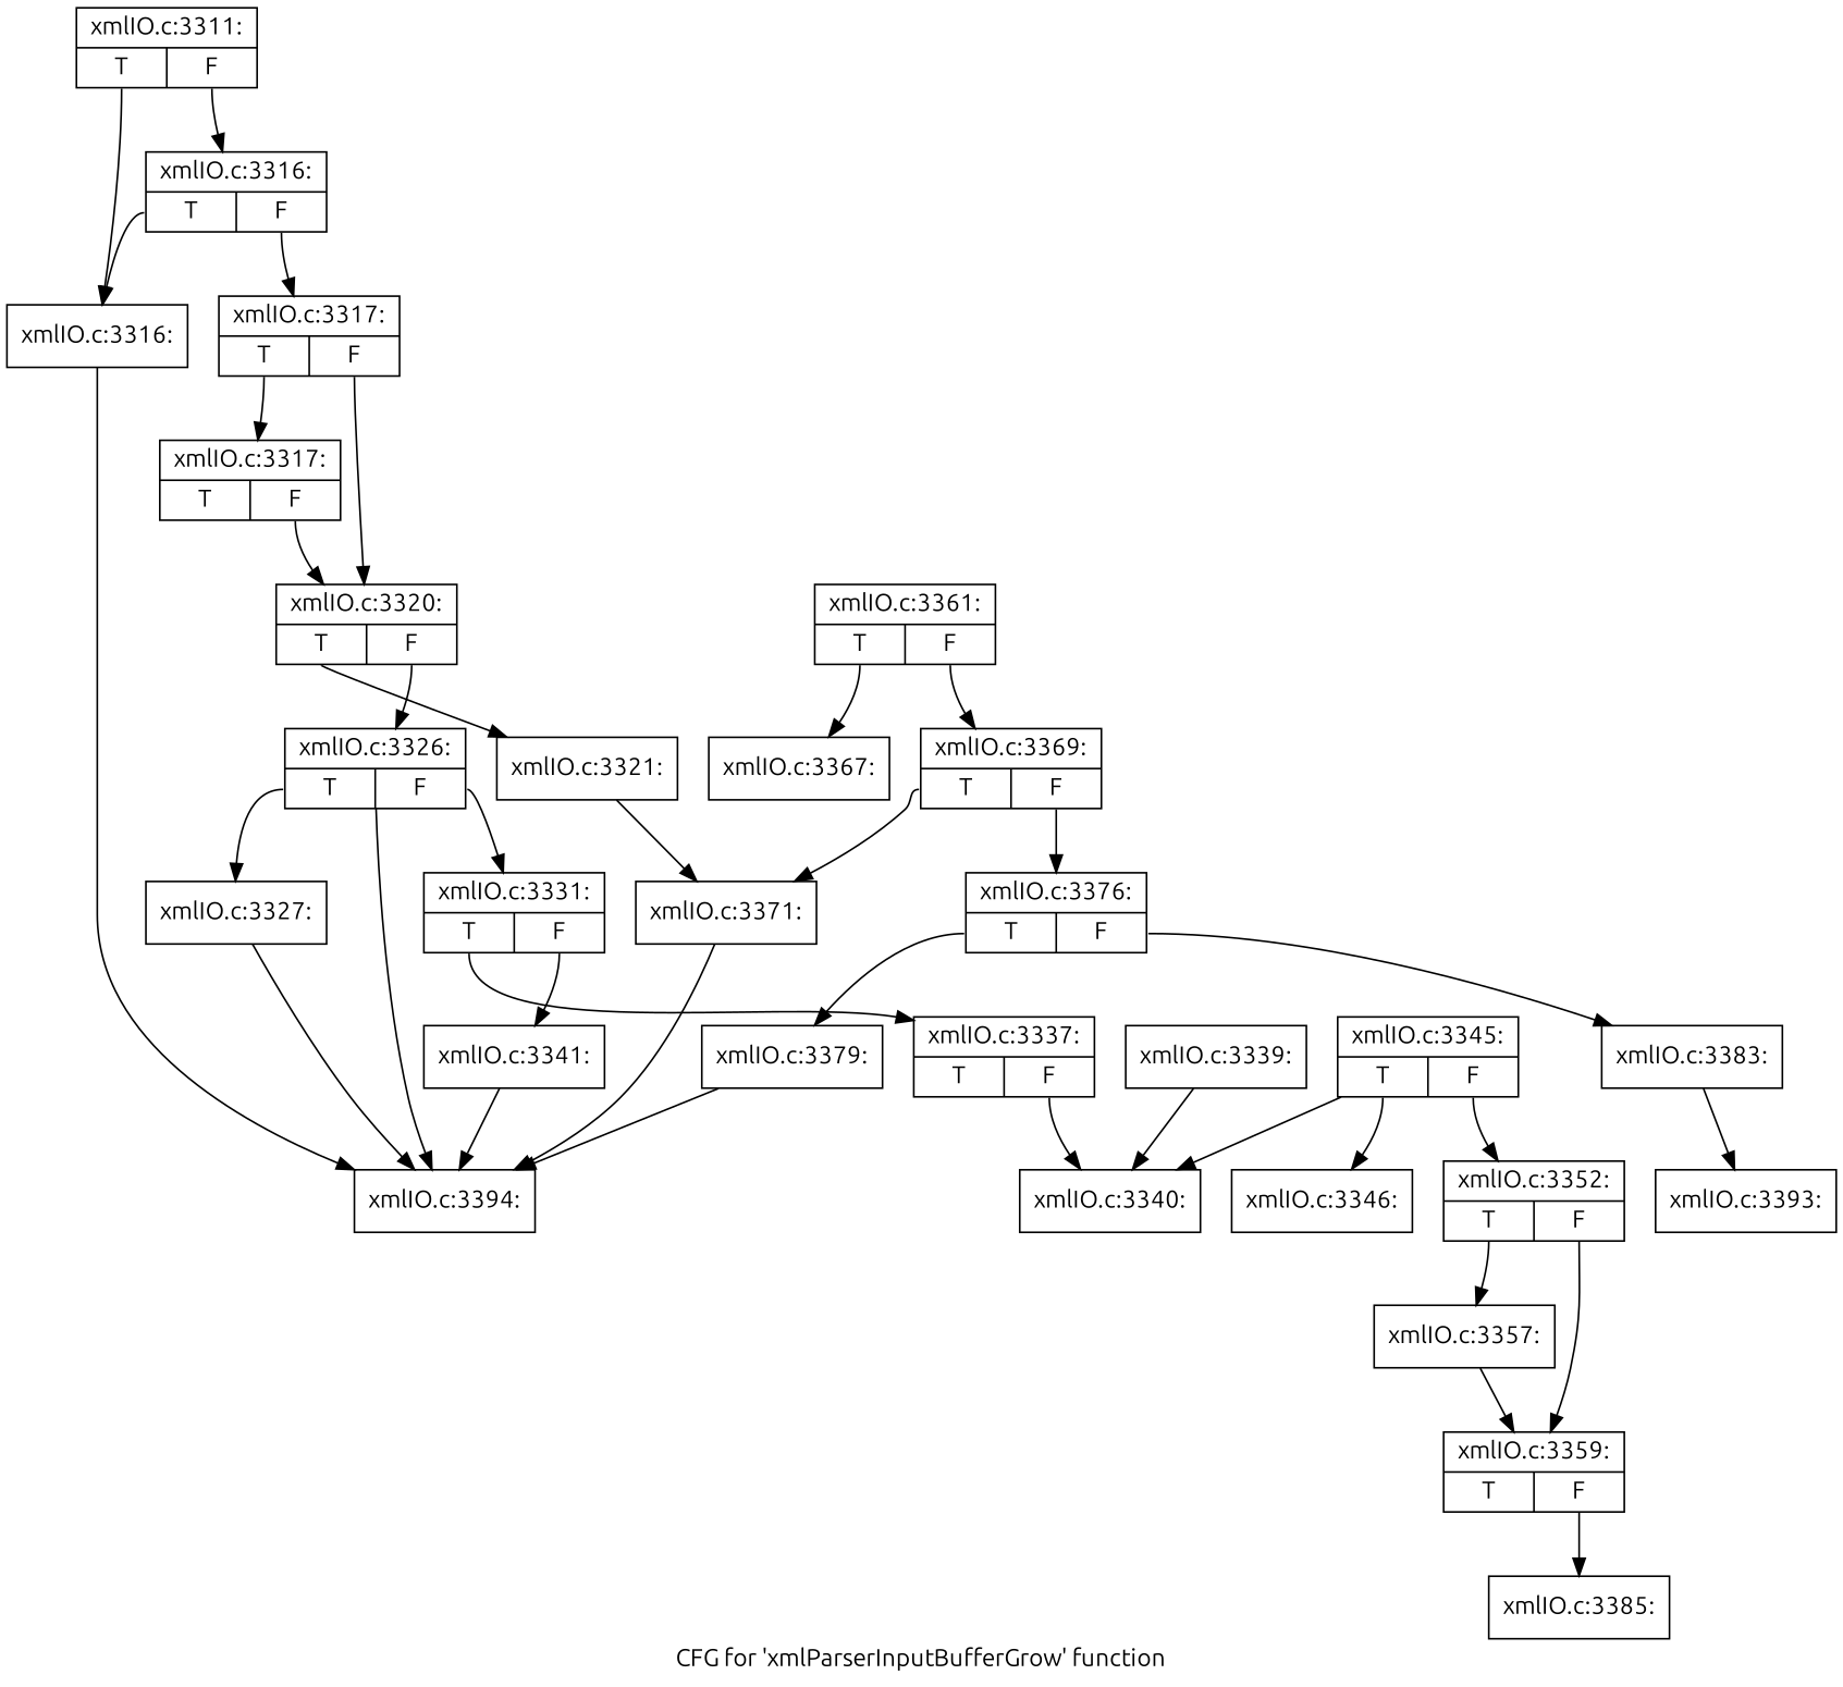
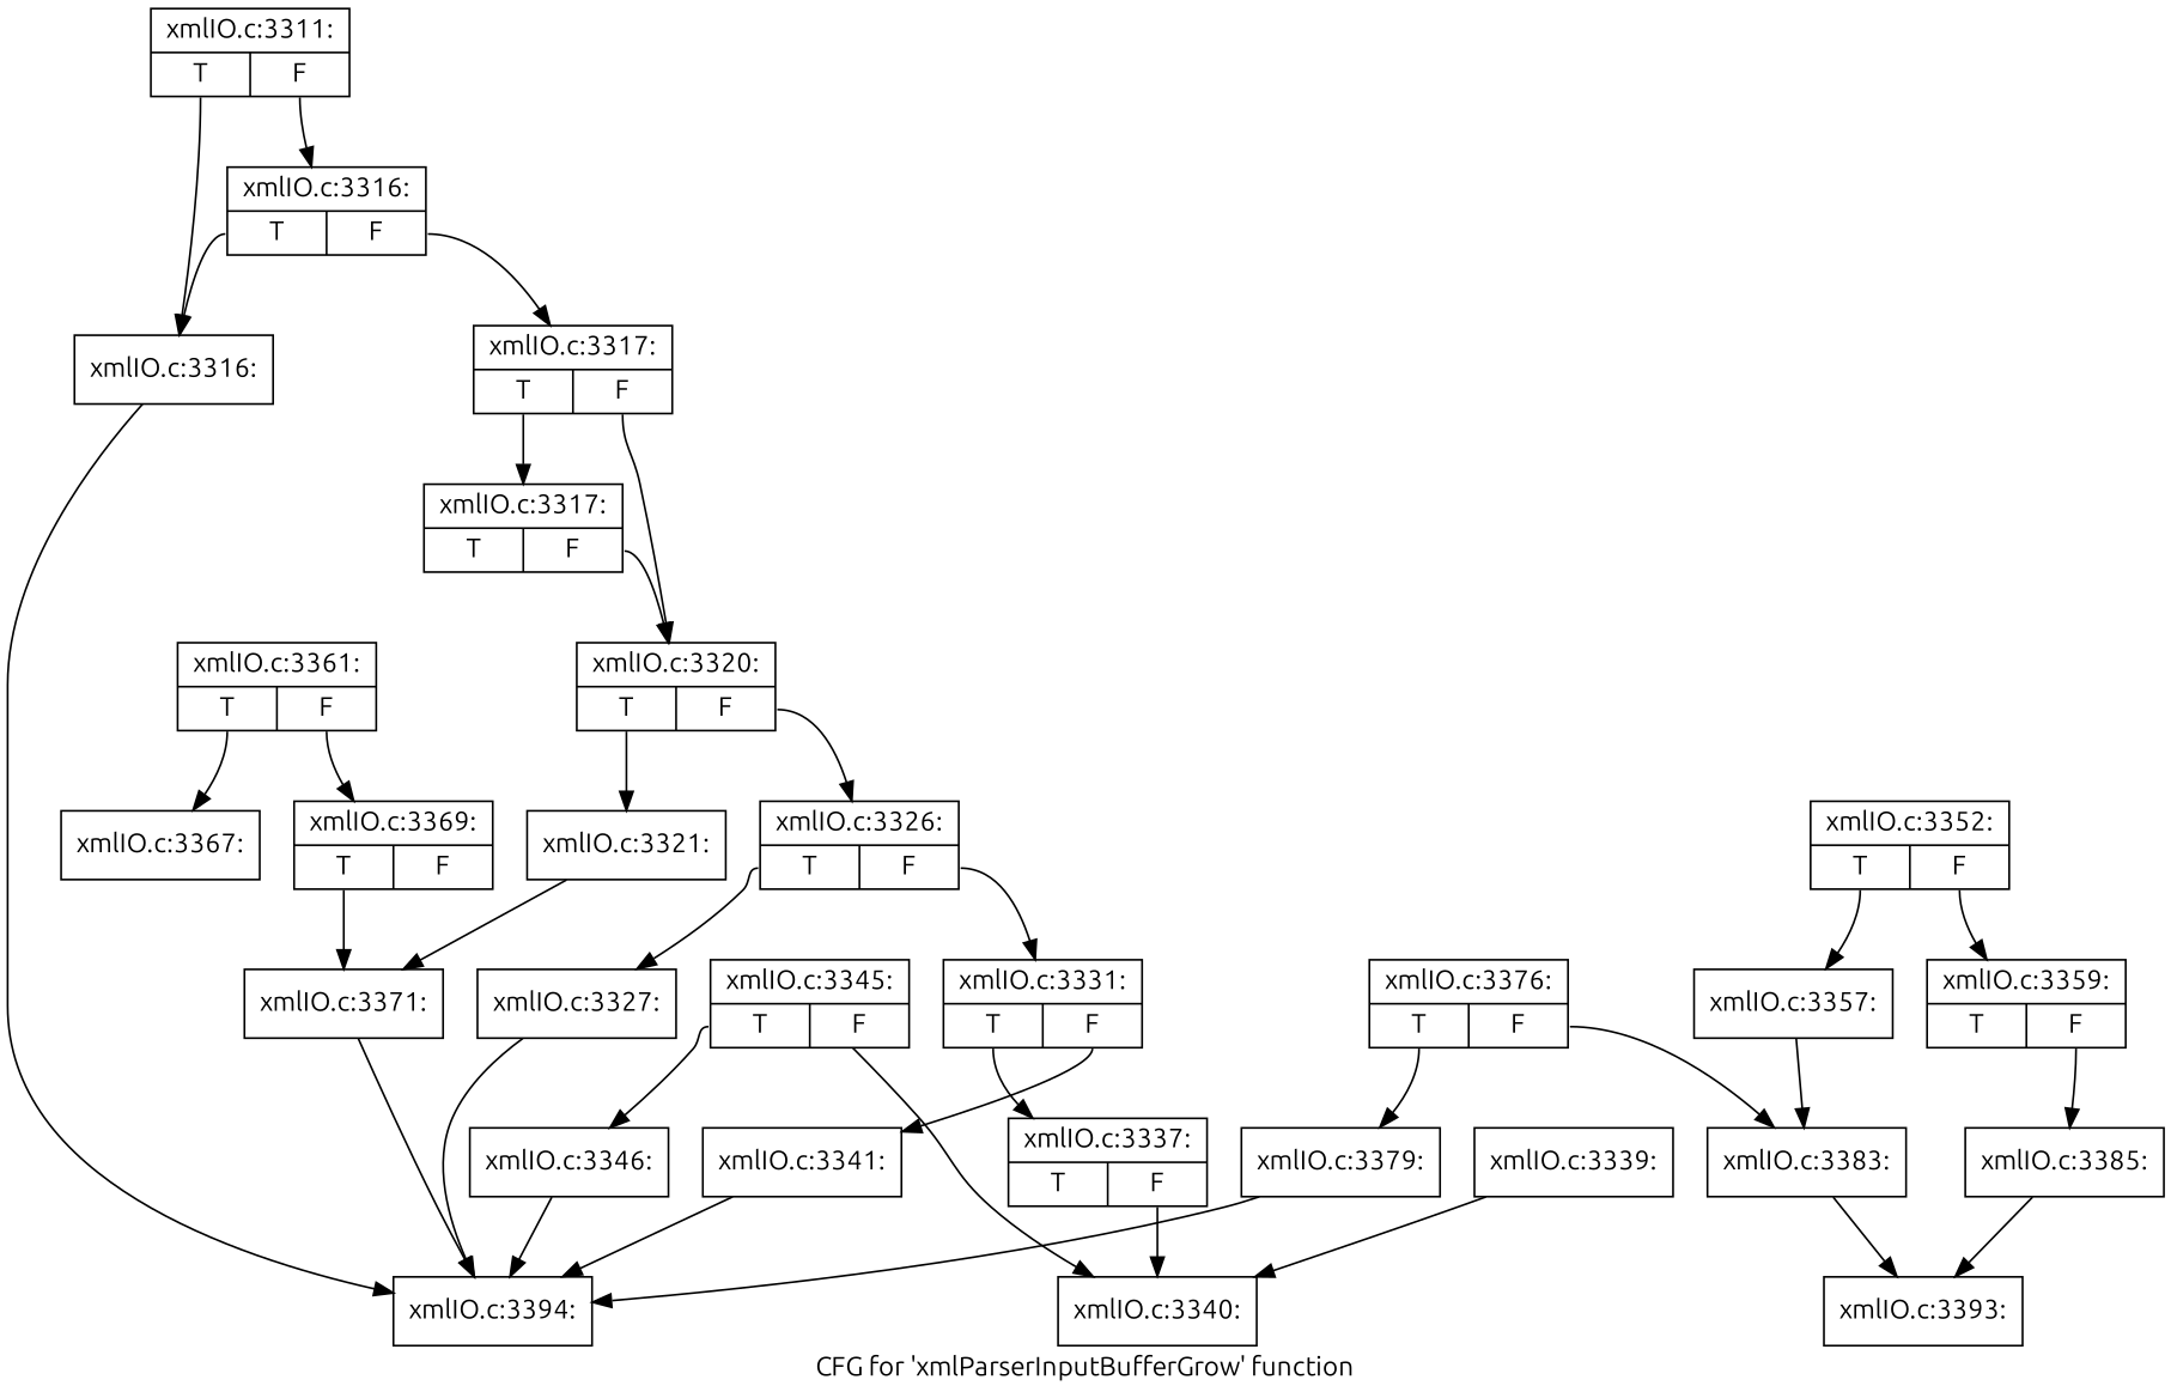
  digraph {
    fontname=Ubuntu
    label="CFG for 'xmlParserInputBufferGrow' function"
    node [fontname=Ubuntu shape=record]
    edge [fontname=Ubuntu tailport=s1]
    n1 [label="{xmlIO.c:3311:|{<s0>T|<s1>F}}"]
    n2 [label="{xmlIO.c:3316:}"]
    n3 [label="{xmlIO.c:3316:|{<s0>T|<s1>F}}"]
    n4 [label="{xmlIO.c:3394:}"]
    n5 [label="{xmlIO.c:3317:|{<s0>T|<s1>F}}"]
    n6 [label="{xmlIO.c:3317:|{<s0>T|<s1>F}}"]
    n7 [label="{xmlIO.c:3320:|{<s0>T|<s1>F}}"]
    n8 [label="{xmlIO.c:3321:}"]
    n9 [label="{xmlIO.c:3326:|{<s0>T|<s1>F}}"]
    n10 [label="{xmlIO.c:3371:}"]
    n11 [label="{xmlIO.c:3327:}"]
    n12 [label="{xmlIO.c:3331:|{<s0>T|<s1>F}}"]
    n13 [label="{xmlIO.c:3337:|{<s0>T|<s1>F}}"]
    n14 [label="{xmlIO.c:3341:}"]
    n15 [label="{xmlIO.c:3340:}"]
    n16 [label="{xmlIO.c:3339:}"]
    n17 [label="{xmlIO.c:3345:|{<s0>T|<s1>F}}"]
    n18 [label="{xmlIO.c:3346:}"]
    n19 [label="{xmlIO.c:3352:|{<s0>T|<s1>F}}"]
    n20 [label="{xmlIO.c:3357:}"]
    n21 [label="{xmlIO.c:3359:|{<s0>T|<s1>F}}"]
    n22 [label="{xmlIO.c:3385:}"]
    n23 [label="{xmlIO.c:3361:|{<s0>T|<s1>F}}"]
    n24 [label="{xmlIO.c:3367:}"]
    n25 [label="{xmlIO.c:3369:|{<s0>T|<s1>F}}"]
    n26 [label="{xmlIO.c:3393:}"]
    n27 [label="{xmlIO.c:3376:|{<s0>T|<s1>F}}"]
    n28 [label="{xmlIO.c:3379:}"]
    n29 [label="{xmlIO.c:3383:}"]
    n1 -> n2 [tailport=s0]
    n1 -> n3
    n2 -> n4 [tailport=""]
    n3 -> n2 [tailport=s0]
    n3 -> n5
    n5 -> n6 [tailport=s0]
    n5 -> n7
    n6 -> n7
    n7 -> n8 [tailport=s0]
    n7 -> n9
    n8 -> n10 [tailport=""]
    n9 -> n11 [tailport=s0]
    n9 -> n12
    n10 -> n4 [tailport=""]
    n11 -> n4 [tailport=""]
    n12 -> n13 [tailport=s0]
    n12 -> n14
    n13 -> n15
    n14 -> n4 [tailport=""]
    n16 -> n15 [tailport=""]
    n17 -> n15 [tailport=""]
    n17 -> n18 [tailport=s0]
-   n17 -> n19
-   n9 -> n4 [tailport=""]
+   n18 -> n4 [tailport=""]
    n19 -> n20 [tailport=s0]
    n19 -> n21
-   n20 -> n21 [tailport=""]
+   n20 -> n29 [tailport=""]
    n21 -> n22
+   n22 -> n26 [tailport=""]
    n23 -> n24 [tailport=s0]
    n23 -> n25
    n25 -> n10 [tailport=s0]
-   n25 -> n27
    n27 -> n28 [tailport=s0]
    n27 -> n29
    n28 -> n4 [tailport=""]
    n29 -> n26 [tailport=""]
  }
